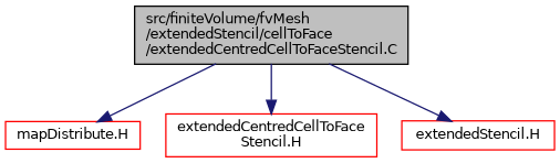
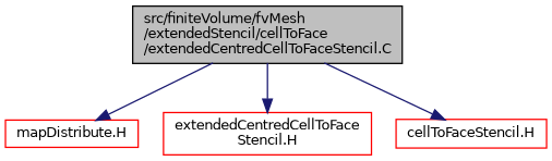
  digraph {
    node [color=red fontname=Helvetica fontsize=10 shape=record]
    edge [color=midnightblue fontname=Helvetica fontsize=10 labelfontname=Helvetica labelfontsize=10 style=solid]
    n1 [color=black fillcolor=grey75 fontcolor=black height=0.2 label="src/finiteVolume/fvMesh\l/extendedStencil/cellToFace\l/extendedCentredCellToFaceStencil.C" style=filled width=0.4]
    n2 [height=0.2 label="mapDistribute.H" width=0.4]
    n3 [height=0.2 label="extendedCentredCellToFace\lStencil.H" width=0.4]
-   n4 [height=0.2 label="extendedStencil.H" width=0.4]
+   n4 [height=0.2 label="cellToFaceStencil.H" width=0.4]
    n1 -> n2
    n1 -> n3
    n1 -> n4
  }
